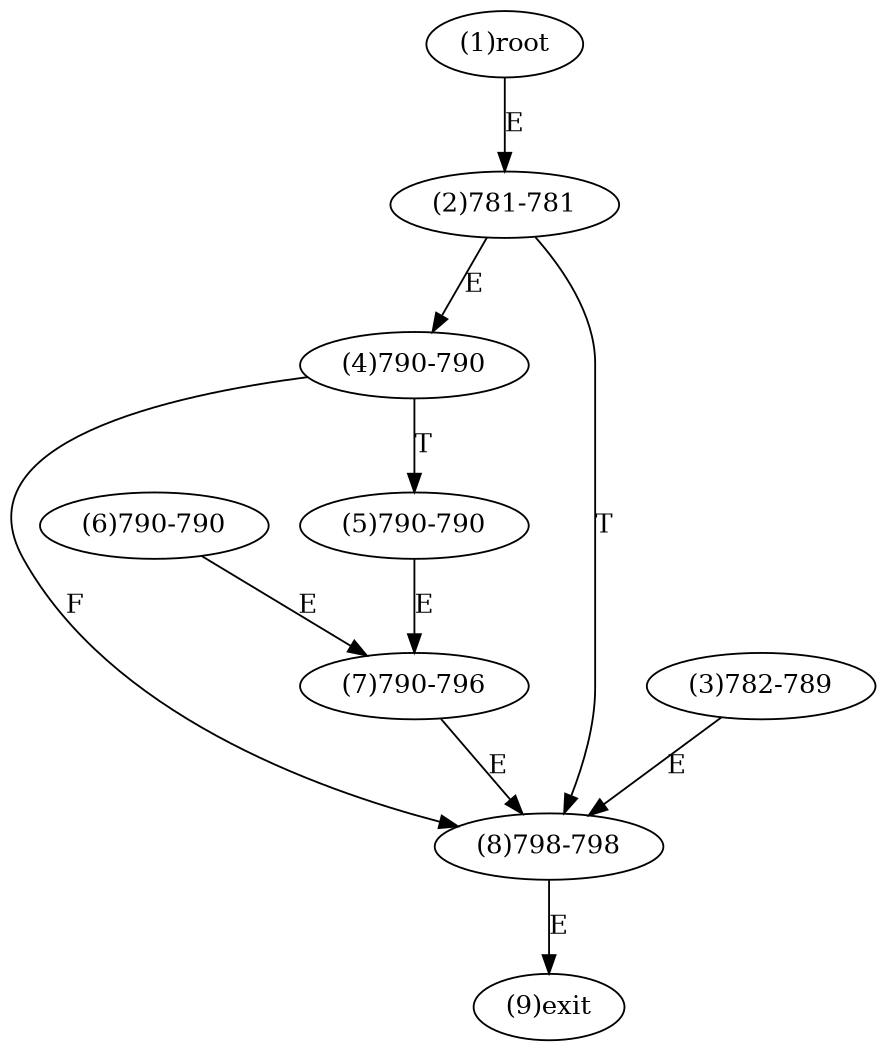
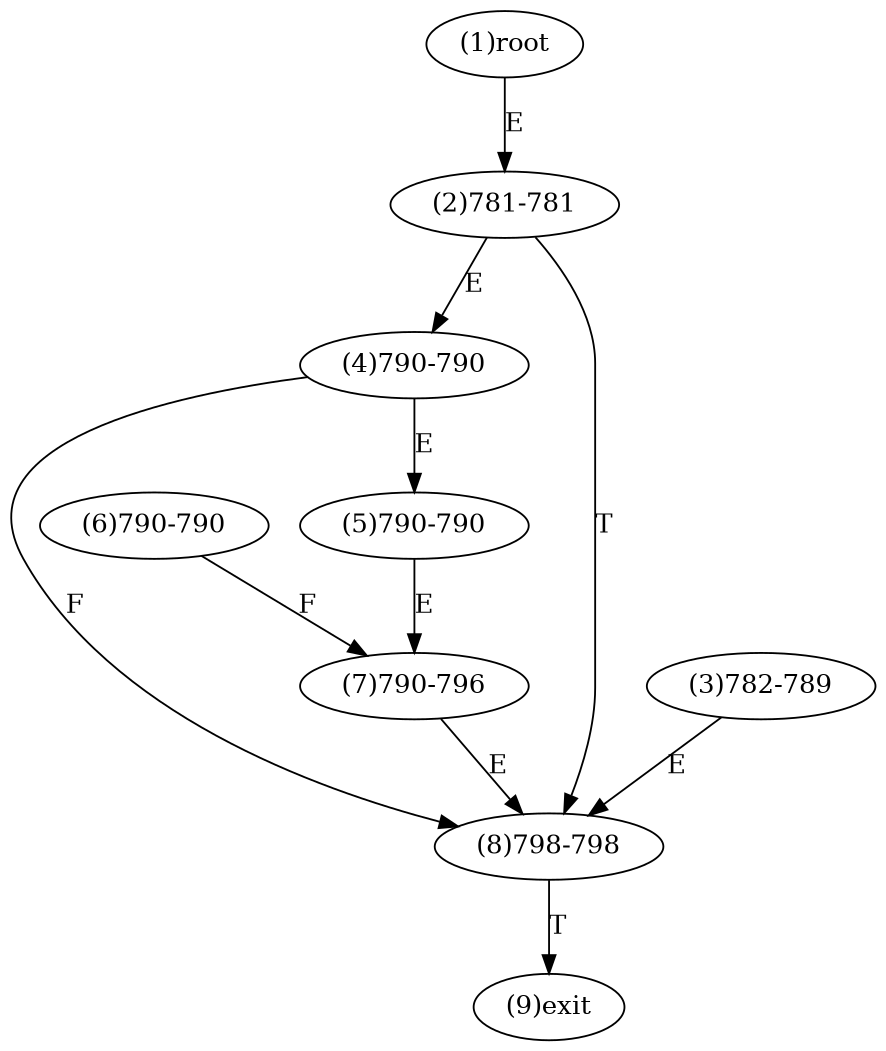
  digraph {
    n1 [label="(1)root"]
    n2 [label="(2)781-781"]
    n3 [label="(4)790-790"]
    n4 [label="(8)798-798"]
    n5 [label="(3)782-789"]
    n6 [label="(5)790-790"]
    n7 [label="(9)exit"]
    n8 [label="(7)790-796"]
    n9 [label="(6)790-790"]
    n1 -> n2 [label=E]
    n2 -> n3 [label=E]
    n2 -> n4 [label=T]
    n3 -> n4 [label=F]
-   n3 -> n6 [label=T]
-   n4 -> n7 [label=E]
+   n3 -> n6 [label=E]
+   n4 -> n7 [label=T]
    n5 -> n4 [label=E]
    n6 -> n8 [label=E]
    n8 -> n4 [label=E]
-   n9 -> n8 [label=E]
+   n9 -> n8 [label=F]
  }
